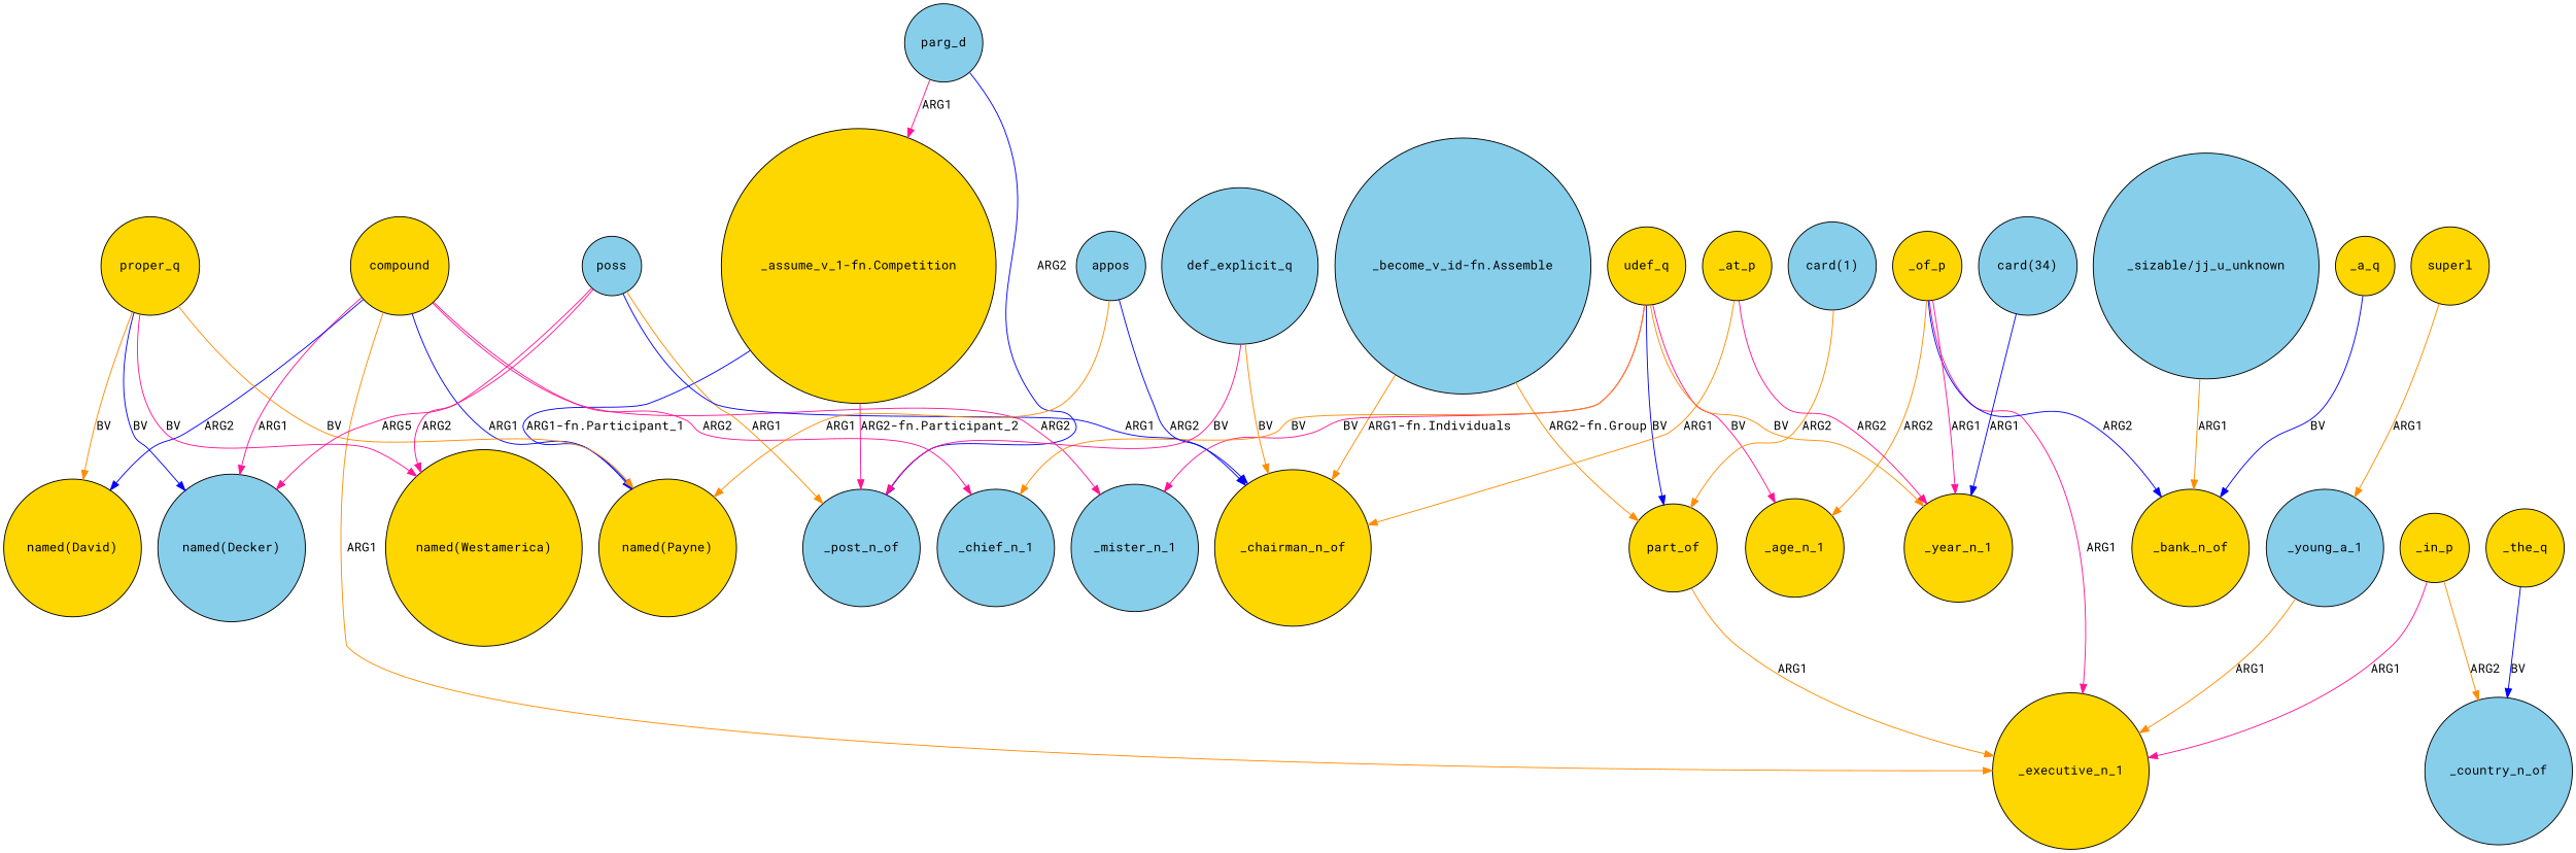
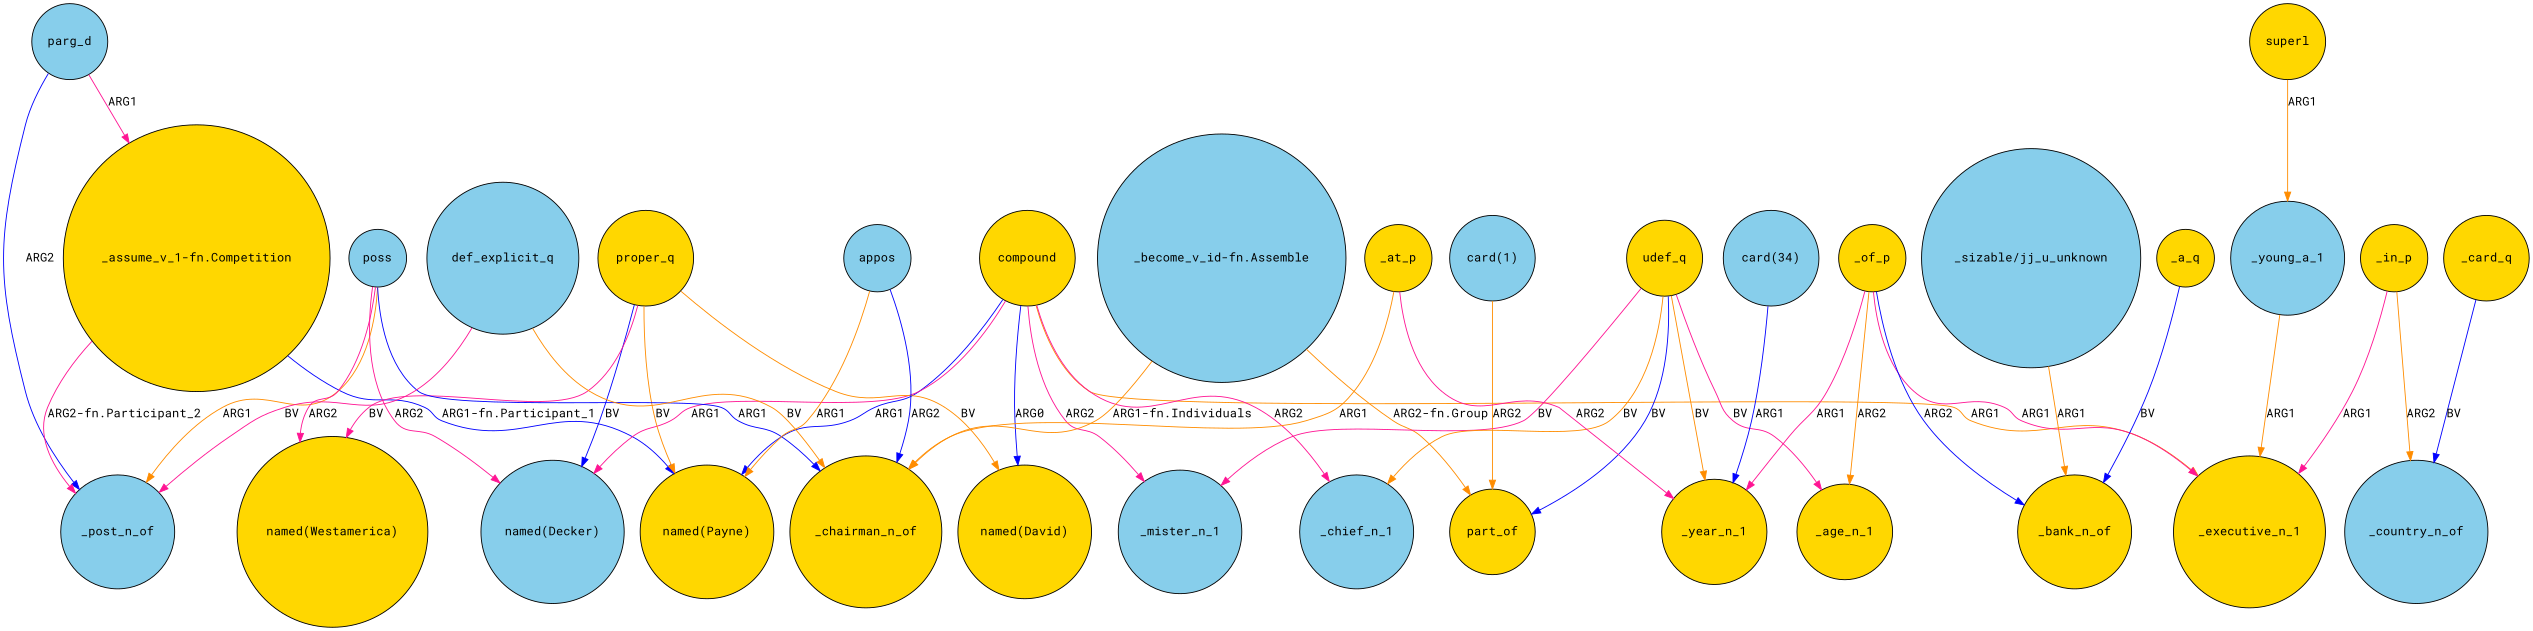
  digraph {
    fontname="Roboto Mono"
    node [fillcolor=gold fontname="Roboto Mono" shape=circle style=filled]
    edge [color=darkorange fontname="Roboto Mono"]
    _young_a_1 [fillcolor=skyblue]
    _executive_n_1
    parg_d [fillcolor=skyblue]
    "_assume_v_1-fn.Competition"
    _post_n_of [fillcolor=skyblue]
    "named(Payne)"
    compound
    _mister_n_1 [fillcolor=skyblue]
    _chief_n_1 [fillcolor=skyblue]
    "named(Decker)" [fillcolor=skyblue]
    "named(David)"
    _of_p
    _age_n_1
    _bank_n_of
    _year_n_1
    proper_q
    "named(Westamerica)"
    "_become_v_id-fn.Assemble" [fillcolor=skyblue]
    part_of
    _chairman_n_of
    poss [fillcolor=skyblue]
    udef_q
    appos [fillcolor=skyblue]
    def_explicit_q [fillcolor=skyblue]
    "card(1)" [fillcolor=skyblue]
    _in_p
    _country_n_of [fillcolor=skyblue]
    _at_p
    _a_q
-   _the_q
+   _the_q [label=_card_q]
    "_sizable/jj_u_unknown" [fillcolor=skyblue]
    superl
    "card(34)" [fillcolor=skyblue]
    _young_a_1 -> _executive_n_1 [label=ARG1]
    parg_d -> "_assume_v_1-fn.Competition" [color=deeppink label=ARG1]
    parg_d -> _post_n_of [color=blue label=ARG2]
    "_assume_v_1-fn.Competition" -> _post_n_of [color=deeppink label="ARG2-fn.Participant_2"]
    "_assume_v_1-fn.Competition" -> "named(Payne)" [color=blue label="ARG1-fn.Participant_1"]
    compound -> _executive_n_1 [label=ARG1]
    compound -> "named(Payne)" [color=blue label=ARG1]
    compound -> _mister_n_1 [color=deeppink label=ARG2]
    compound -> _chief_n_1 [color=deeppink label=ARG2]
    compound -> "named(Decker)" [color=deeppink label=ARG1]
-   compound -> "named(David)" [color=blue label=ARG2]
+   compound -> "named(David)" [color=blue label=ARG0]
    _of_p -> _executive_n_1 [color=deeppink label=ARG1]
    _of_p -> _age_n_1 [label=ARG2]
    _of_p -> _bank_n_of [color=blue label=ARG2]
    _of_p -> _year_n_1 [color=deeppink label=ARG1]
    proper_q -> "named(Payne)" [label=BV]
    proper_q -> "named(Decker)" [color=blue label=BV]
    proper_q -> "named(David)" [label=BV]
    proper_q -> "named(Westamerica)" [color=deeppink label=BV]
    "_become_v_id-fn.Assemble" -> part_of [label="ARG2-fn.Group"]
    "_become_v_id-fn.Assemble" -> _chairman_n_of [label="ARG1-fn.Individuals"]
-   part_of -> _executive_n_1 [label=ARG1]
    poss -> _post_n_of [label=ARG1]
-   poss -> "named(Decker)" [color=deeppink label=ARG5]
+   poss -> "named(Decker)" [color=deeppink label=ARG2]
    poss -> "named(Westamerica)" [color=deeppink label=ARG2]
    poss -> _chairman_n_of [color=blue label=ARG1]
    udef_q -> _mister_n_1 [color=deeppink label=BV]
    udef_q -> _chief_n_1 [label=BV]
    udef_q -> _age_n_1 [color=deeppink label=BV]
    udef_q -> _year_n_1 [label=BV]
    udef_q -> part_of [color=blue label=BV]
    appos -> "named(Payne)" [label=ARG1]
    appos -> _chairman_n_of [color=blue label=ARG2]
    def_explicit_q -> _post_n_of [color=deeppink label=BV]
    def_explicit_q -> _chairman_n_of [label=BV]
    "card(1)" -> part_of [label=ARG2]
    _in_p -> _executive_n_1 [color=deeppink label=ARG1]
    _in_p -> _country_n_of [label=ARG2]
    _at_p -> _year_n_1 [color=deeppink label=ARG2]
    _at_p -> _chairman_n_of [label=ARG1]
    _a_q -> _bank_n_of [color=blue label=BV]
    _the_q -> _country_n_of [color=blue label=BV]
    "_sizable/jj_u_unknown" -> _bank_n_of [label=ARG1]
    superl -> _young_a_1 [label=ARG1]
    "card(34)" -> _year_n_1 [color=blue label=ARG1]
  }
